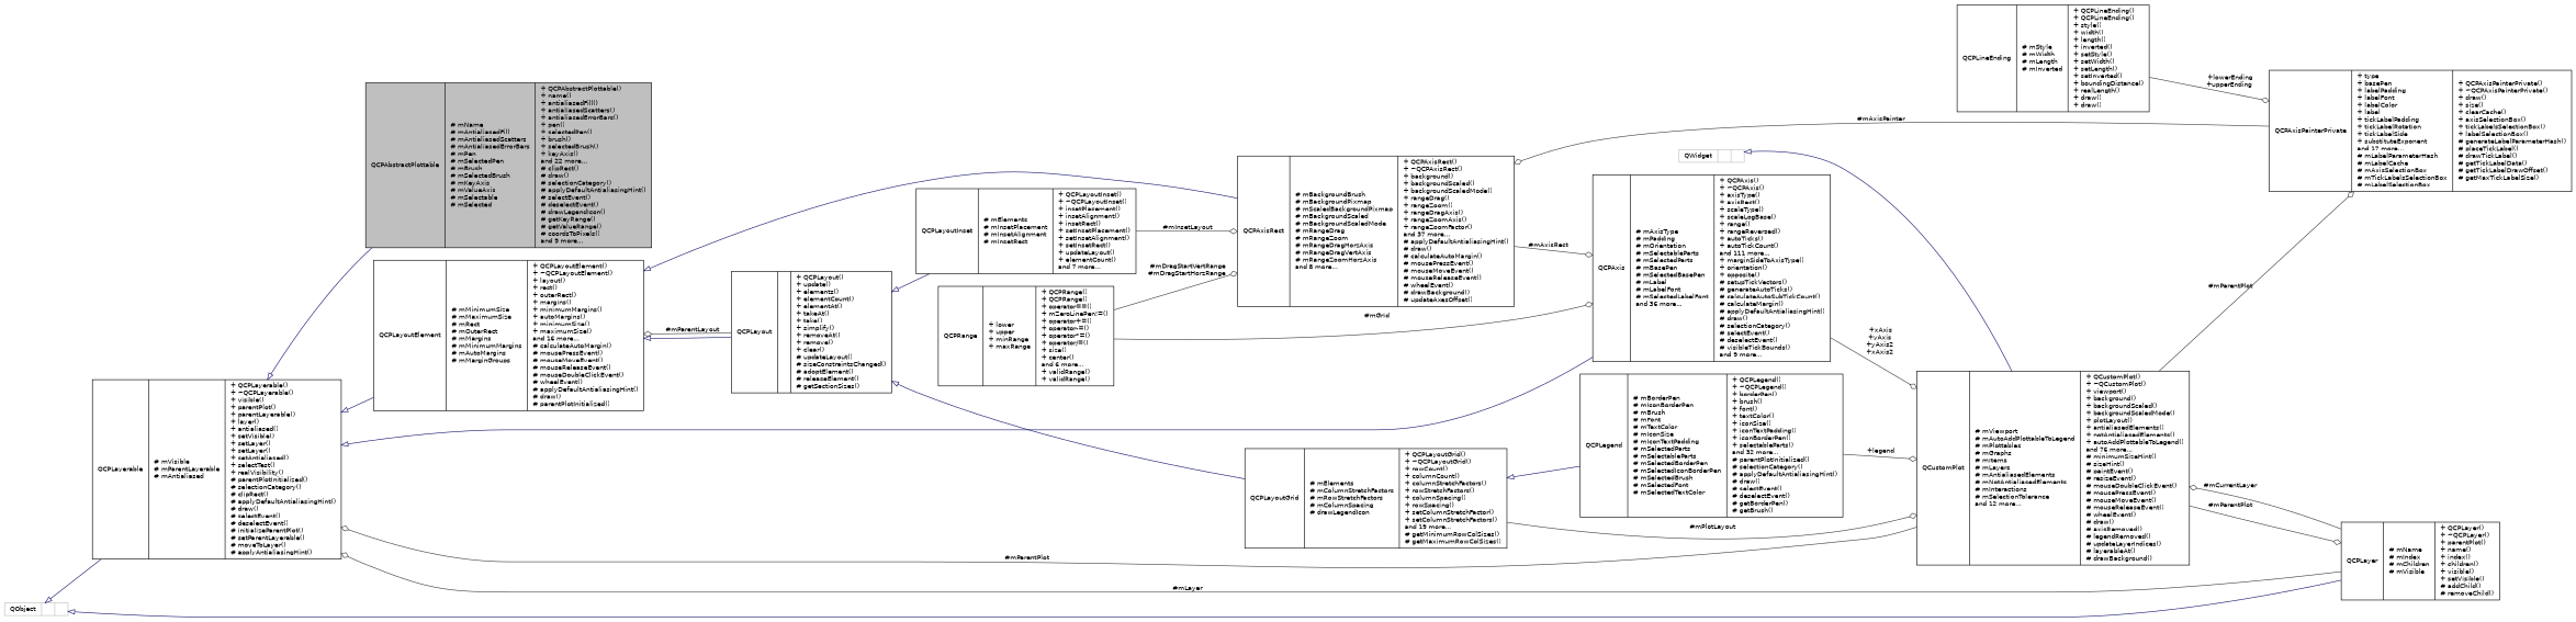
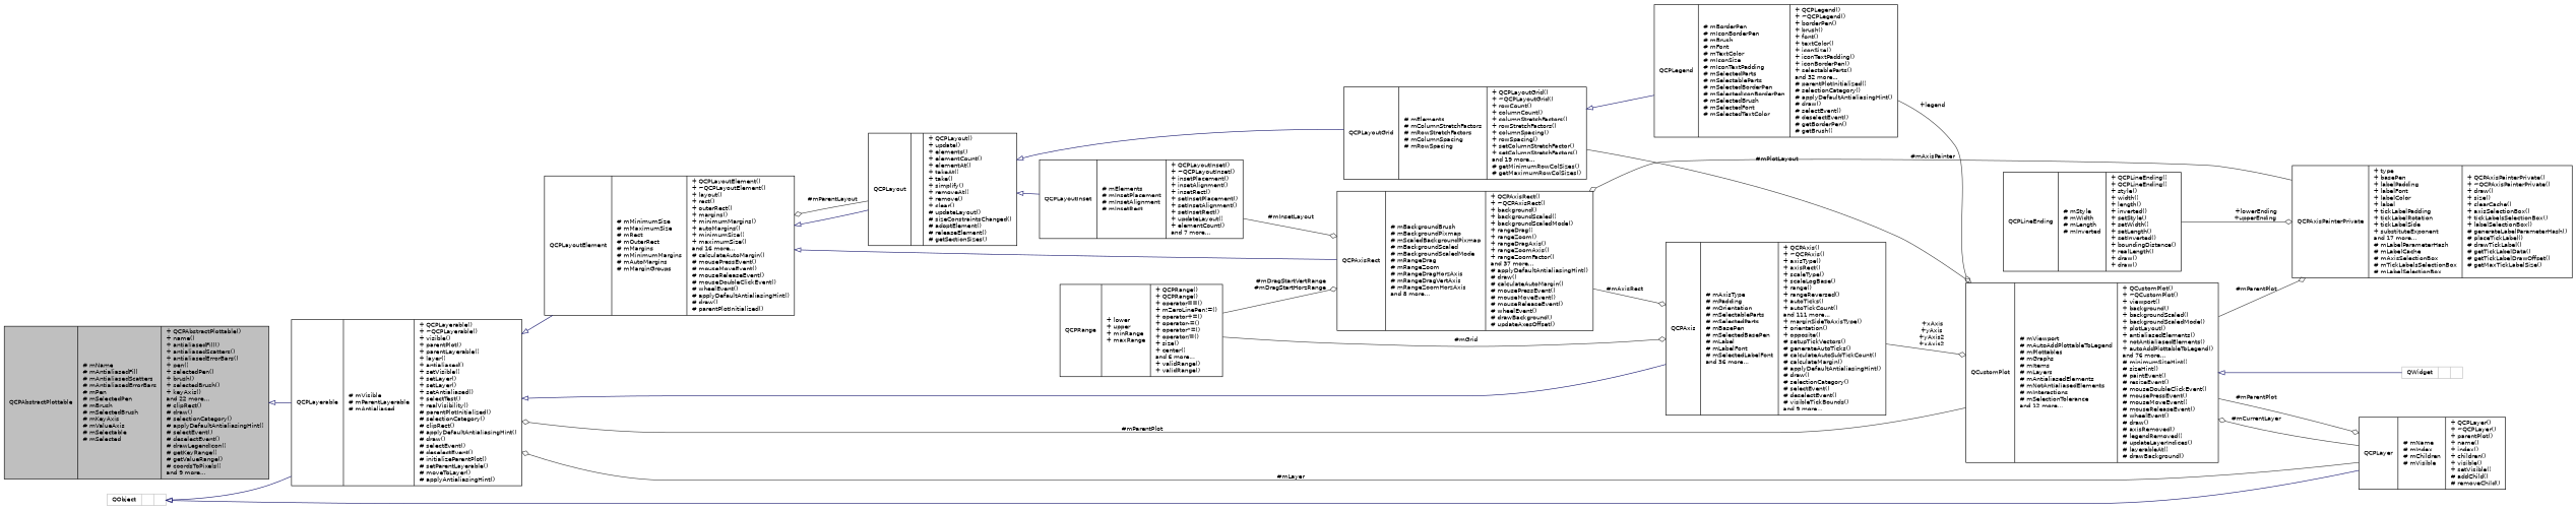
  digraph {
    rankdir=LR
    node [color=black fillcolor=white fontname=Helvetica fontsize=10 shape=record style=filled]
    edge [color=grey25 fontname=Helvetica fontsize=10 labelfontname=Helvetica labelfontsize=10 style=solid arrowhead=odiamond]
    n1 [fillcolor=grey75 fontcolor=black height=0.2 label="{QCPAbstractPlottable\n|# mName\l# mAntialiasedFill\l# mAntialiasedScatters\l# mAntialiasedErrorBars\l# mPen\l# mSelectedPen\l# mBrush\l# mSelectedBrush\l# mKeyAxis\l# mValueAxis\l# mSelectable\l# mSelected\l|+ QCPAbstractPlottable()\l+ name()\l+ antialiasedFill()\l+ antialiasedScatters()\l+ antialiasedErrorBars()\l+ pen()\l+ selectedPen()\l+ brush()\l+ selectedBrush()\l+ keyAxis()\land 22 more...\l# clipRect()\l# draw()\l# selectionCategory()\l# applyDefaultAntialiasingHint()\l# selectEvent()\l# deselectEvent()\l# drawLegendIcon()\l# getKeyRange()\l# getValueRange()\l# coordsToPixels()\land 9 more...\l}" width=0.4]
    n2 [height=0.2 label="{QCPLayerable\n|# mVisible\l# mParentLayerable\l# mAntialiased\l|+ QCPLayerable()\l+ ~QCPLayerable()\l+ visible()\l+ parentPlot()\l+ parentLayerable()\l+ layer()\l+ antialiased()\l+ setVisible()\l+ setLayer()\l+ setLayer()\l+ setAntialiased()\l+ selectTest()\l+ realVisibility()\l# parentPlotInitialized()\l# selectionCategory()\l# clipRect()\l# applyDefaultAntialiasingHint()\l# draw()\l# selectEvent()\l# deselectEvent()\l# initializeParentPlot()\l# setParentLayerable()\l# moveToLayer()\l# applyAntialiasingHint()\l}" width=0.4]
    n3 [height=0.2 label="{QCPLayoutElement\n|# mMinimumSize\l# mMaximumSize\l# mRect\l# mOuterRect\l# mMargins\l# mMinimumMargins\l# mAutoMargins\l# mMarginGroups\l|+ QCPLayoutElement()\l+ ~QCPLayoutElement()\l+ layout()\l+ rect()\l+ outerRect()\l+ margins()\l+ minimumMargins()\l+ autoMargins()\l+ minimumSize()\l+ maximumSize()\land 16 more...\l# calculateAutoMargin()\l# mousePressEvent()\l# mouseMoveEvent()\l# mouseReleaseEvent()\l# mouseDoubleClickEvent()\l# wheelEvent()\l# applyDefaultAntialiasingHint()\l# draw()\l# parentPlotInitialized()\l}" width=0.4]
    n4 [height=0.2 label="{QCPAxis\n|# mAxisType\l# mPadding\l# mOrientation\l# mSelectableParts\l# mSelectedParts\l# mBasePen\l# mSelectedBasePen\l# mLabel\l# mLabelFont\l# mSelectedLabelFont\land 36 more...\l|+ QCPAxis()\l+ ~QCPAxis()\l+ axisType()\l+ axisRect()\l+ scaleType()\l+ scaleLogBase()\l+ range()\l+ rangeReversed()\l+ autoTicks()\l+ autoTickCount()\land 111 more...\l+ marginSideToAxisType()\l+ orientation()\l+ opposite()\l# setupTickVectors()\l# generateAutoTicks()\l# calculateAutoSubTickCount()\l# calculateMargin()\l# applyDefaultAntialiasingHint()\l# draw()\l# selectionCategory()\l# selectEvent()\l# deselectEvent()\l# visibleTickBounds()\land 9 more...\l}" width=0.4]
    n5 [height=0.2 label="{QCPLayout\n||+ QCPLayout()\l+ update()\l+ elements()\l+ elementCount()\l+ elementAt()\l+ takeAt()\l+ take()\l+ simplify()\l+ removeAt()\l+ remove()\l+ clear()\l# updateLayout()\l# sizeConstraintsChanged()\l# adoptElement()\l# releaseElement()\l# getSectionSizes()\l}" width=0.4]
    n6 [height=0.2 label="{QCPAxisRect\n|# mBackgroundBrush\l# mBackgroundPixmap\l# mScaledBackgroundPixmap\l# mBackgroundScaled\l# mBackgroundScaledMode\l# mRangeDrag\l# mRangeZoom\l# mRangeDragHorzAxis\l# mRangeDragVertAxis\l# mRangeZoomHorzAxis\land 8 more...\l|+ QCPAxisRect()\l+ ~QCPAxisRect()\l+ background()\l+ backgroundScaled()\l+ backgroundScaledMode()\l+ rangeDrag()\l+ rangeZoom()\l+ rangeDragAxis()\l+ rangeZoomAxis()\l+ rangeZoomFactor()\land 37 more...\l# applyDefaultAntialiasingHint()\l# draw()\l# calculateAutoMargin()\l# mousePressEvent()\l# mouseMoveEvent()\l# mouseReleaseEvent()\l# wheelEvent()\l# drawBackground()\l# updateAxesOffset()\l}" width=0.4]
    n7 [height=0.2 label="{QCustomPlot\n|# mViewport\l# mAutoAddPlottableToLegend\l# mPlottables\l# mGraphs\l# mItems\l# mLayers\l# mAntialiasedElements\l# mNotAntialiasedElements\l# mInteractions\l# mSelectionTolerance\land 12 more...\l|+ QCustomPlot()\l+ ~QCustomPlot()\l+ viewport()\l+ background()\l+ backgroundScaled()\l+ backgroundScaledMode()\l+ plotLayout()\l+ antialiasedElements()\l+ notAntialiasedElements()\l+ autoAddPlottableToLegend()\land 76 more...\l# minimumSizeHint()\l# sizeHint()\l# paintEvent()\l# resizeEvent()\l# mouseDoubleClickEvent()\l# mousePressEvent()\l# mouseMoveEvent()\l# mouseReleaseEvent()\l# wheelEvent()\l# draw()\l# axisRemoved()\l# legendRemoved()\l# updateLayerIndices()\l# layerableAt()\l# drawBackground()\l}" width=0.4]
    n8 [color=grey75 height=0.2 label="{QObject\n||}" width=0.4]
    n9 [height=0.2 label="{QCPLayer\n|# mName\l# mIndex\l# mChildren\l# mVisible\l|+ QCPLayer()\l+ ~QCPLayer()\l+ parentPlot()\l+ name()\l+ index()\l+ children()\l+ visible()\l+ setVisible()\l# addChild()\l# removeChild()\l}" width=0.4]
    n10 [height=0.2 label="{QCPAxisPainterPrivate\n|+ type\l+ basePen\l+ labelPadding\l+ labelFont\l+ labelColor\l+ label\l+ tickLabelPadding\l+ tickLabelRotation\l+ tickLabelSide\l+ substituteExponent\land 17 more...\l# mLabelParameterHash\l# mLabelCache\l# mAxisSelectionBox\l# mTickLabelsSelectionBox\l# mLabelSelectionBox\l|+ QCPAxisPainterPrivate()\l+ ~QCPAxisPainterPrivate()\l+ draw()\l+ size()\l+ clearCache()\l+ axisSelectionBox()\l+ tickLabelsSelectionBox()\l+ labelSelectionBox()\l# generateLabelParameterHash()\l# placeTickLabel()\l# drawTickLabel()\l# getTickLabelData()\l# getTickLabelDrawOffset()\l# getMaxTickLabelSize()\l}" width=0.4]
    n11 [color=grey75 height=0.2 label="{QWidget\n||}" width=0.4]
-   n12 [height=0.2 label="{QCPLayoutGrid\n|# mElements\l# mColumnStretchFactors\l# mRowStretchFactors\l# mColumnSpacing\l# drawLegendIcon\l|+ QCPLayoutGrid()\l+ ~QCPLayoutGrid()\l+ rowCount()\l+ columnCount()\l+ columnStretchFactors()\l+ rowStretchFactors()\l+ columnSpacing()\l+ rowSpacing()\l+ setColumnStretchFactor()\l+ setColumnStretchFactors()\land 19 more...\l# getMinimumRowColSizes()\l# getMaximumRowColSizes()\l}" width=0.4]
+   n12 [height=0.2 label="{QCPLayoutGrid\n|# mElements\l# mColumnStretchFactors\l# mRowStretchFactors\l# mColumnSpacing\l# mRowSpacing\l|+ QCPLayoutGrid()\l+ ~QCPLayoutGrid()\l+ rowCount()\l+ columnCount()\l+ columnStretchFactors()\l+ rowStretchFactors()\l+ columnSpacing()\l+ rowSpacing()\l+ setColumnStretchFactor()\l+ setColumnStretchFactors()\land 19 more...\l# getMinimumRowColSizes()\l# getMaximumRowColSizes()\l}" width=0.4]
    n13 [height=0.2 label="{QCPLegend\n|# mBorderPen\l# mIconBorderPen\l# mBrush\l# mFont\l# mTextColor\l# mIconSize\l# mIconTextPadding\l# mSelectedParts\l# mSelectableParts\l# mSelectedBorderPen\l# mSelectedIconBorderPen\l# mSelectedBrush\l# mSelectedFont\l# mSelectedTextColor\l|+ QCPLegend()\l+ ~QCPLegend()\l+ borderPen()\l+ brush()\l+ font()\l+ textColor()\l+ iconSize()\l+ iconTextPadding()\l+ iconBorderPen()\l+ selectableParts()\land 32 more...\l# parentPlotInitialized()\l# selectionCategory()\l# applyDefaultAntialiasingHint()\l# draw()\l# selectEvent()\l# deselectEvent()\l# getBorderPen()\l# getBrush()\l}" width=0.4]
    n14 [height=0.2 label="{QCPLayoutInset\n|# mElements\l# mInsetPlacement\l# mInsetAlignment\l# mInsetRect\l|+ QCPLayoutInset()\l+ ~QCPLayoutInset()\l+ insetPlacement()\l+ insetAlignment()\l+ insetRect()\l+ setInsetPlacement()\l+ setInsetAlignment()\l+ setInsetRect()\l+ updateLayout()\l+ elementCount()\land 7 more...\l}" width=0.4]
    n15 [height=0.2 label="{QCPRange\n|+ lower\l+ upper\l+ minRange\l+ maxRange\l|+ QCPRange()\l+ QCPRange()\l+ operator==()\l+ mZeroLinePen!=()\l+ operator+=()\l+ operator-=()\l+ operator*=()\l+ operator/=()\l+ size()\l+ center()\land 6 more...\l+ validRange()\l+ validRange()\l}" width=0.4]
    n16 [height=0.2 label="{QCPLineEnding\n|# mStyle\l# mWidth\l# mLength\l# mInverted\l|+ QCPLineEnding()\l+ QCPLineEnding()\l+ style()\l+ width()\l+ length()\l+ inverted()\l+ setStyle()\l+ setWidth()\l+ setLength()\l+ setInverted()\l+ boundingDistance()\l+ realLength()\l+ draw()\l+ draw()\l}" width=0.4]
-   n2 -> n1 [arrowtail=onormal color=midnightblue dir=back arrowhead=""]
+   n1 -> n2 [arrowtail=onormal color=midnightblue dir=back arrowhead=""]
    n2 -> n3 [arrowtail=onormal color=midnightblue dir=back arrowhead=""]
    n2 -> n4 [arrowtail=onormal color=midnightblue dir=back arrowhead=""]
    n3 -> n5 [arrowtail=onormal color=midnightblue dir=back arrowhead=""]
    n3 -> n6 [arrowtail=onormal color=midnightblue dir=back arrowhead=""]
    n4 -> n7 [label=" +xAxis\n+yAxis\n+yAxis2\n+xAxis2"]
    n5 -> n3 [label=" #mParentLayout"]
    n5 -> n12 [arrowtail=onormal color=midnightblue dir=back arrowhead=""]
    n5 -> n14 [arrowtail=onormal color=midnightblue dir=back arrowhead=""]
    n6 -> n4 [label=" #mAxisRect"]
    n7 -> n2 [label=" #mParentPlot"]
    n7 -> n9 [label=" #mParentPlot"]
    n7 -> n10 [label=" #mParentPlot"]
    n8 -> n2 [arrowtail=onormal color=midnightblue dir=back arrowhead=""]
    n8 -> n9 [arrowtail=onormal color=midnightblue dir=back arrowhead=""]
    n9 -> n2 [label=" #mLayer"]
    n9 -> n7 [label=" #mCurrentLayer"]
    n10 -> n6 [label=" #mAxisPainter"]
-   n11 -> n7 [arrowtail=onormal color=midnightblue dir=back arrowhead=""]
+   n7 -> n11 [arrowtail=onormal color=midnightblue dir=back arrowhead=""]
    n12 -> n7 [label=" #mPlotLayout"]
    n12 -> n13 [arrowtail=onormal color=midnightblue dir=back arrowhead=""]
    n13 -> n7 [label=" +legend"]
    n14 -> n6 [label=" #mInsetLayout"]
    n15 -> n4 [label=" #mGrid"]
    n15 -> n6 [label=" #mDragStartVertRange\n#mDragStartHorzRange"]
    n16 -> n10 [label=" +lowerEnding\n+upperEnding"]
  }
